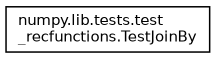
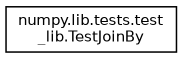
  digraph {
    rankdir=LR
-   n1 [color=black fillcolor=white fontname=Helvetica fontsize=10 height=0.2 label="numpy.lib.tests.test\l_recfunctions.TestJoinBy" shape=record style=filled width=0.4]
+   n1 [color=black fillcolor=white fontname=Helvetica fontsize=10 height=0.2 label="numpy.lib.tests.test\l_lib.TestJoinBy" shape=record style=filled width=0.4]
  }
